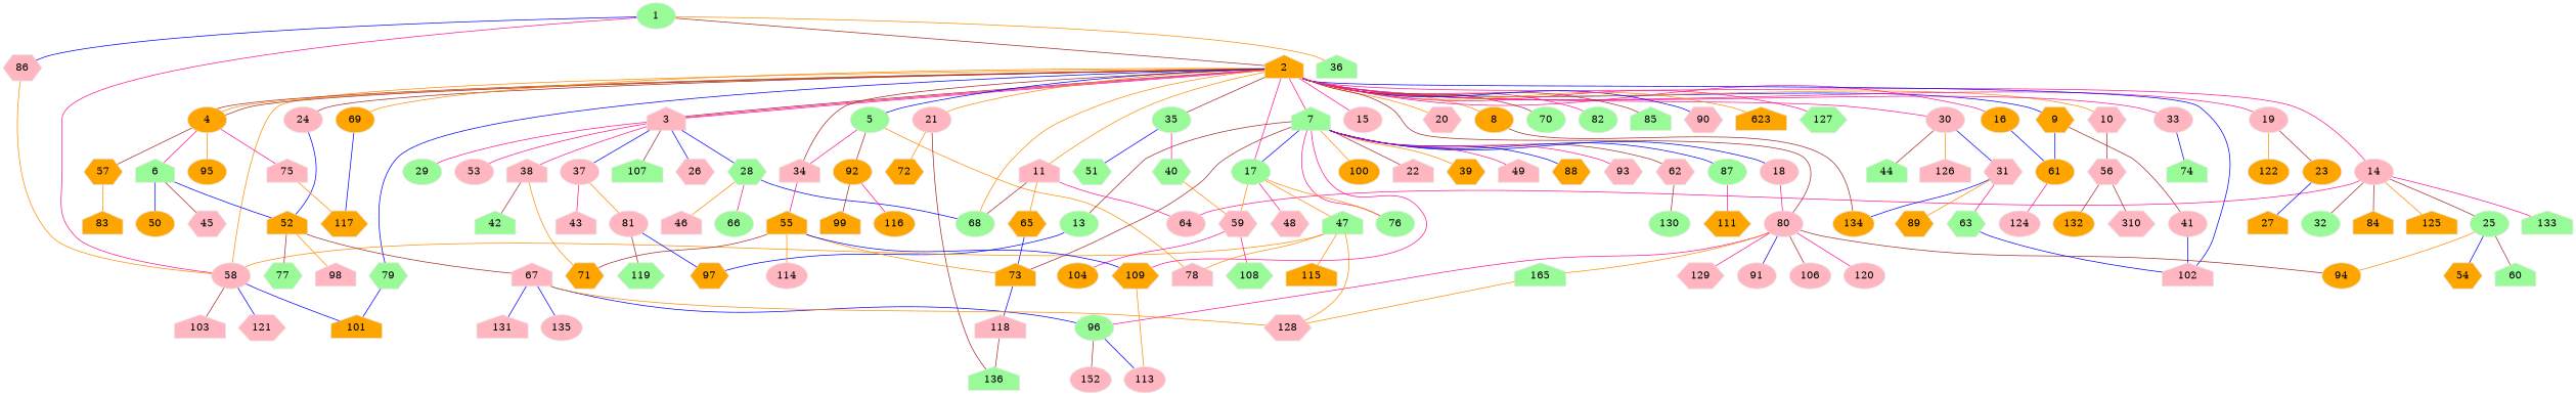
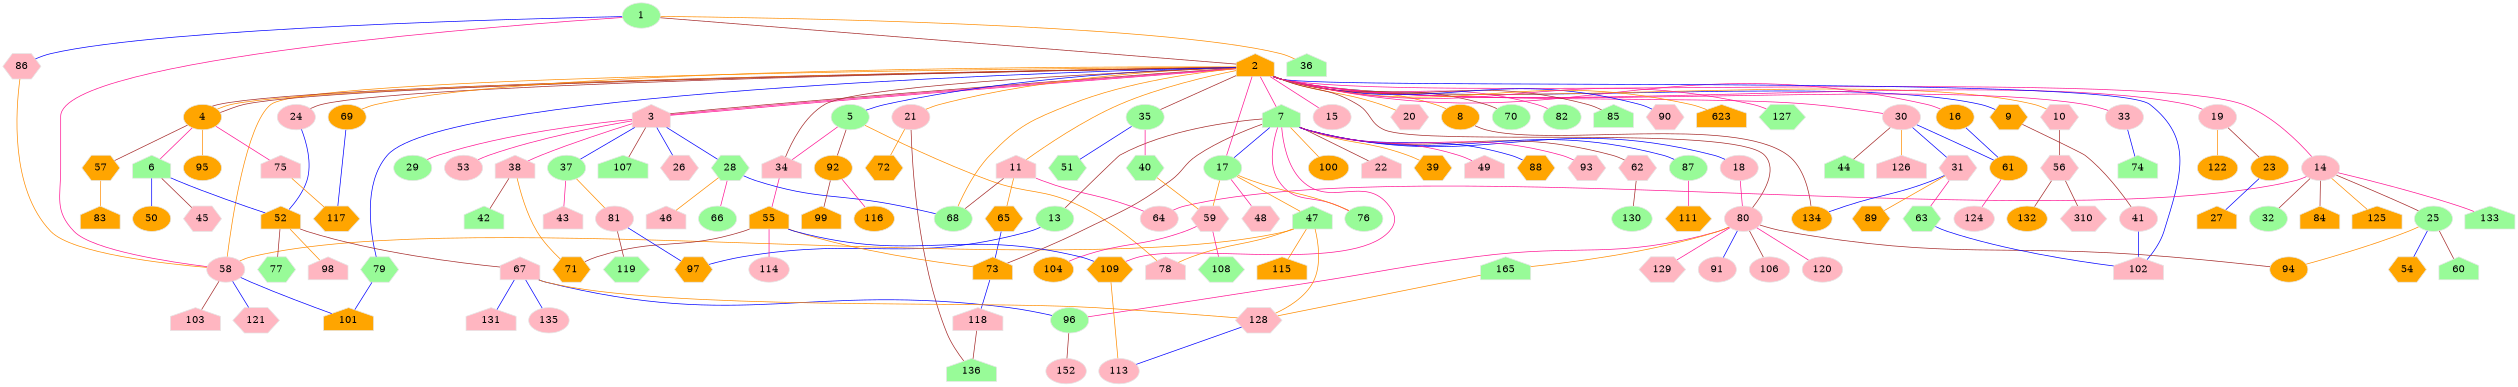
  graph {
    node [color=gray90 fillcolor=lightpink shape=ellipse style=filled]
    edge [color=brown]
    1 [fillcolor=palegreen]
    2 [fillcolor=orange shape=house]
    36 [fillcolor=palegreen shape=house]
    58
    86 [shape=hexagon]
    3 [shape=house]
    4 [fillcolor=orange]
    5 [fillcolor=palegreen]
    7 [fillcolor=palegreen shape=house]
    8 [fillcolor=orange]
    9 [fillcolor=orange shape=hexagon]
    10 [shape=hexagon]
    11 [shape=house]
    14
    15
    16 [fillcolor=orange]
    17 [fillcolor=palegreen]
    19
    20 [shape=hexagon]
    21
    24
    30
    33
    34 [shape=house]
    35 [fillcolor=palegreen]
    68 [fillcolor=palegreen]
    69 [fillcolor=orange]
    70 [fillcolor=palegreen]
    79 [fillcolor=palegreen shape=hexagon]
    80
    82 [fillcolor=palegreen]
    85 [fillcolor=palegreen shape=house]
    90 [shape=hexagon]
    102 [shape=house]
    n35 [fillcolor=orange label=623 shape=house]
    127 [fillcolor=palegreen shape=hexagon]
    103 [shape=house]
    101 [fillcolor=orange shape=house]
    121 [shape=hexagon]
    26 [shape=hexagon]
    28 [fillcolor=palegreen shape=hexagon]
    29 [fillcolor=palegreen]
-   37
+   37 [fillcolor=palegreen]
    38 [shape=house]
    53
    107 [fillcolor=palegreen shape=house]
    6 [fillcolor=palegreen shape=house]
    57 [fillcolor=orange shape=hexagon]
    75 [shape=house]
    95 [fillcolor=orange]
    78 [shape=house]
    92 [fillcolor=orange]
    13 [fillcolor=palegreen]
    18
    22 [shape=house]
    39 [fillcolor=orange shape=hexagon]
    49 [shape=house]
    62 [shape=hexagon]
    73 [fillcolor=orange shape=house]
    76 [fillcolor=palegreen]
    87 [fillcolor=palegreen]
    88 [fillcolor=orange shape=hexagon]
    93 [shape=hexagon]
    100 [fillcolor=orange]
    109 [fillcolor=orange shape=hexagon]
    134 [fillcolor=orange]
    41
    56 [shape=hexagon]
    64
    65 [fillcolor=orange shape=hexagon]
    25 [fillcolor=palegreen]
    32 [fillcolor=palegreen]
    84 [fillcolor=orange shape=house]
    125 [fillcolor=orange shape=house]
    133 [fillcolor=palegreen shape=house]
    61 [fillcolor=orange]
    47 [fillcolor=palegreen shape=house]
    48 [shape=hexagon]
    59 [shape=hexagon]
    23 [fillcolor=orange]
    122 [fillcolor=orange]
    72 [fillcolor=orange shape=hexagon]
    136 [fillcolor=palegreen shape=house]
    52 [fillcolor=orange shape=house]
    31 [shape=hexagon]
    44 [fillcolor=palegreen shape=house]
    126 [shape=house]
    74 [fillcolor=palegreen shape=house]
    55 [fillcolor=orange shape=house]
    40 [fillcolor=palegreen shape=hexagon]
    51 [fillcolor=palegreen shape=hexagon]
    117 [fillcolor=orange shape=hexagon]
    94 [fillcolor=orange]
    96 [fillcolor=palegreen]
    91
    n96 [fillcolor=palegreen label=165 shape=house]
    106
    120
    129 [shape=hexagon]
    46 [shape=house]
    66 [fillcolor=palegreen]
    43 [shape=house]
    81
    42 [fillcolor=palegreen shape=house]
    71 [fillcolor=orange shape=hexagon]
    45 [shape=hexagon]
    50 [fillcolor=orange]
    83 [fillcolor=orange shape=house]
    99 [fillcolor=orange shape=house]
    116 [fillcolor=orange]
    67 [shape=house]
    77 [fillcolor=palegreen shape=hexagon]
    98 [shape=house]
    97 [fillcolor=orange shape=hexagon]
    130 [fillcolor=palegreen]
    118 [shape=house]
    111 [fillcolor=orange shape=hexagon]
    113
    n119 [label=310 shape=hexagon]
    132 [fillcolor=orange]
    54 [fillcolor=orange shape=hexagon]
    60 [fillcolor=palegreen shape=house]
    124
    115 [fillcolor=orange shape=house]
    128 [shape=hexagon]
    104 [fillcolor=orange]
    108 [fillcolor=palegreen shape=hexagon]
    27 [fillcolor=orange shape=house]
    63 [fillcolor=palegreen shape=hexagon]
    89 [fillcolor=orange shape=hexagon]
    114
    119 [fillcolor=palegreen shape=hexagon]
    131 [shape=house]
    135
    n135 [label=152]
    1 -- 2
    1 -- 36 [color=darkorange]
    1 -- 58 [color=deeppink]
    1 -- 86 [color=blue]
    2 -- 58 [color=darkorange]
    2 -- 3
    2 -- 3 [color=deeppink]
    2 -- 3 [color=deeppink]
    2 -- 4
    2 -- 4 [color=darkorange]
    2 -- 4
    2 -- 5 [color=blue]
    2 -- 7 [color=deeppink]
    2 -- 8 [color=darkorange]
    2 -- 9 [color=blue]
    2 -- 10 [color=darkorange]
    2 -- 11 [color=darkorange]
    2 -- 14 [color=deeppink]
    2 -- 15 [color=deeppink]
    2 -- 16 [color=deeppink]
    2 -- 17 [color=deeppink]
    2 -- 19 [color=deeppink]
    2 -- 20 [color=darkorange]
    2 -- 21 [color=darkorange]
    2 -- 24
    2 -- 30 [color=deeppink]
    2 -- 33 [color=deeppink]
    2 -- 34
    2 -- 35
    2 -- 68 [color=darkorange]
    2 -- 69 [color=darkorange]
    2 -- 70
    2 -- 79 [color=blue]
    2 -- 80
    2 -- 82 [color=deeppink]
    2 -- 85
    2 -- 90 [color=blue]
    2 -- 102 [color=blue]
    2 -- n35 [color=darkorange]
    2 -- 127 [color=deeppink]
    58 -- 103
    58 -- 101 [color=blue]
    58 -- 121 [color=blue]
    86 -- 58 [color=darkorange]
    3 -- 26 [color=blue]
    3 -- 28 [color=blue]
    3 -- 29 [color=deeppink]
    3 -- 37 [color=blue]
    3 -- 38 [color=deeppink]
    3 -- 53 [color=deeppink]
    3 -- 107
    4 -- 6 [color=deeppink]
    4 -- 57
    4 -- 75 [color=deeppink]
    4 -- 95 [color=darkorange]
    5 -- 34 [color=deeppink]
    5 -- 78 [color=darkorange]
    5 -- 92
    7 -- 17 [color=blue]
    7 -- 13
    7 -- 18 [color=blue]
    7 -- 22
    7 -- 39 [color=darkorange]
    7 -- 49 [color=deeppink]
    7 -- 62
    7 -- 73
    7 -- 76 [color=deeppink]
    7 -- 87 [color=blue]
    7 -- 88 [color=blue]
    7 -- 93 [color=deeppink]
    7 -- 100 [color=darkorange]
    7 -- 109 [color=deeppink]
    8 -- 134
    9 -- 41
    10 -- 56
    11 -- 68
    11 -- 64 [color=deeppink]
    11 -- 65 [color=darkorange]
    14 -- 64 [color=deeppink]
    14 -- 25
    14 -- 32
    14 -- 84
    14 -- 125 [color=darkorange]
    14 -- 133 [color=deeppink]
    16 -- 61 [color=blue]
    17 -- 76 [color=darkorange]
    17 -- 47 [color=darkorange]
    17 -- 48 [color=deeppink]
    17 -- 59 [color=darkorange]
    19 -- 23
    19 -- 122 [color=darkorange]
    21 -- 72 [color=darkorange]
    21 -- 136
    24 -- 52 [color=blue]
-   9 -- 61 [color=blue]
+   30 -- 61 [color=blue]
    30 -- 31 [color=blue]
    30 -- 44
    30 -- 126 [color=darkorange]
    33 -- 74 [color=blue]
    34 -- 55 [color=deeppink]
    35 -- 40 [color=deeppink]
    35 -- 51 [color=blue]
    69 -- 117 [color=blue]
    79 -- 101 [color=blue]
    80 -- 94
    80 -- 96 [color=deeppink]
    80 -- 91 [color=blue]
    80 -- n96 [color=darkorange]
    80 -- 106
    80 -- 120 [color=deeppink]
    80 -- 129 [color=deeppink]
    28 -- 68 [color=blue]
    28 -- 46 [color=darkorange]
    28 -- 66 [color=deeppink]
    37 -- 43 [color=deeppink]
    37 -- 81 [color=darkorange]
    38 -- 42
    38 -- 71 [color=darkorange]
    6 -- 52 [color=blue]
    6 -- 45
    6 -- 50 [color=blue]
    57 -- 83 [color=darkorange]
    75 -- 117 [color=darkorange]
    92 -- 99
    92 -- 116 [color=deeppink]
    13 -- 97 [color=blue]
    18 -- 80 [color=deeppink]
    62 -- 130
    73 -- 118 [color=blue]
    87 -- 111 [color=deeppink]
    109 -- 113 [color=darkorange]
    41 -- 102 [color=blue]
    56 -- n119
    56 -- 132
    65 -- 73 [color=blue]
    25 -- 94 [color=darkorange]
    25 -- 54 [color=blue]
    25 -- 60
    61 -- 124 [color=deeppink]
    47 -- 58 [color=darkorange]
    47 -- 78 [color=darkorange]
    47 -- 115 [color=darkorange]
    47 -- 128 [color=darkorange]
    59 -- 104 [color=deeppink]
    59 -- 108 [color=deeppink]
    23 -- 27 [color=blue]
    52 -- 67
    52 -- 77
    52 -- 98 [color=darkorange]
    31 -- 134 [color=blue]
    31 -- 63 [color=deeppink]
    31 -- 89 [color=darkorange]
    55 -- 73 [color=darkorange]
    55 -- 109 [color=blue]
    55 -- 71
-   55 -- 114 [color=darkorange]
+   55 -- 114 [color=deeppink]
    40 -- 59 [color=darkorange]
-   96 -- 113 [color=blue]
+   128 -- 113 [color=blue]
    96 -- n135
    n96 -- 128 [color=darkorange]
    81 -- 97 [color=blue]
    81 -- 119
    67 -- 96 [color=blue]
    67 -- 128 [color=darkorange]
    67 -- 131 [color=blue]
    67 -- 135 [color=blue]
    118 -- 136
    63 -- 102 [color=blue]
  }
